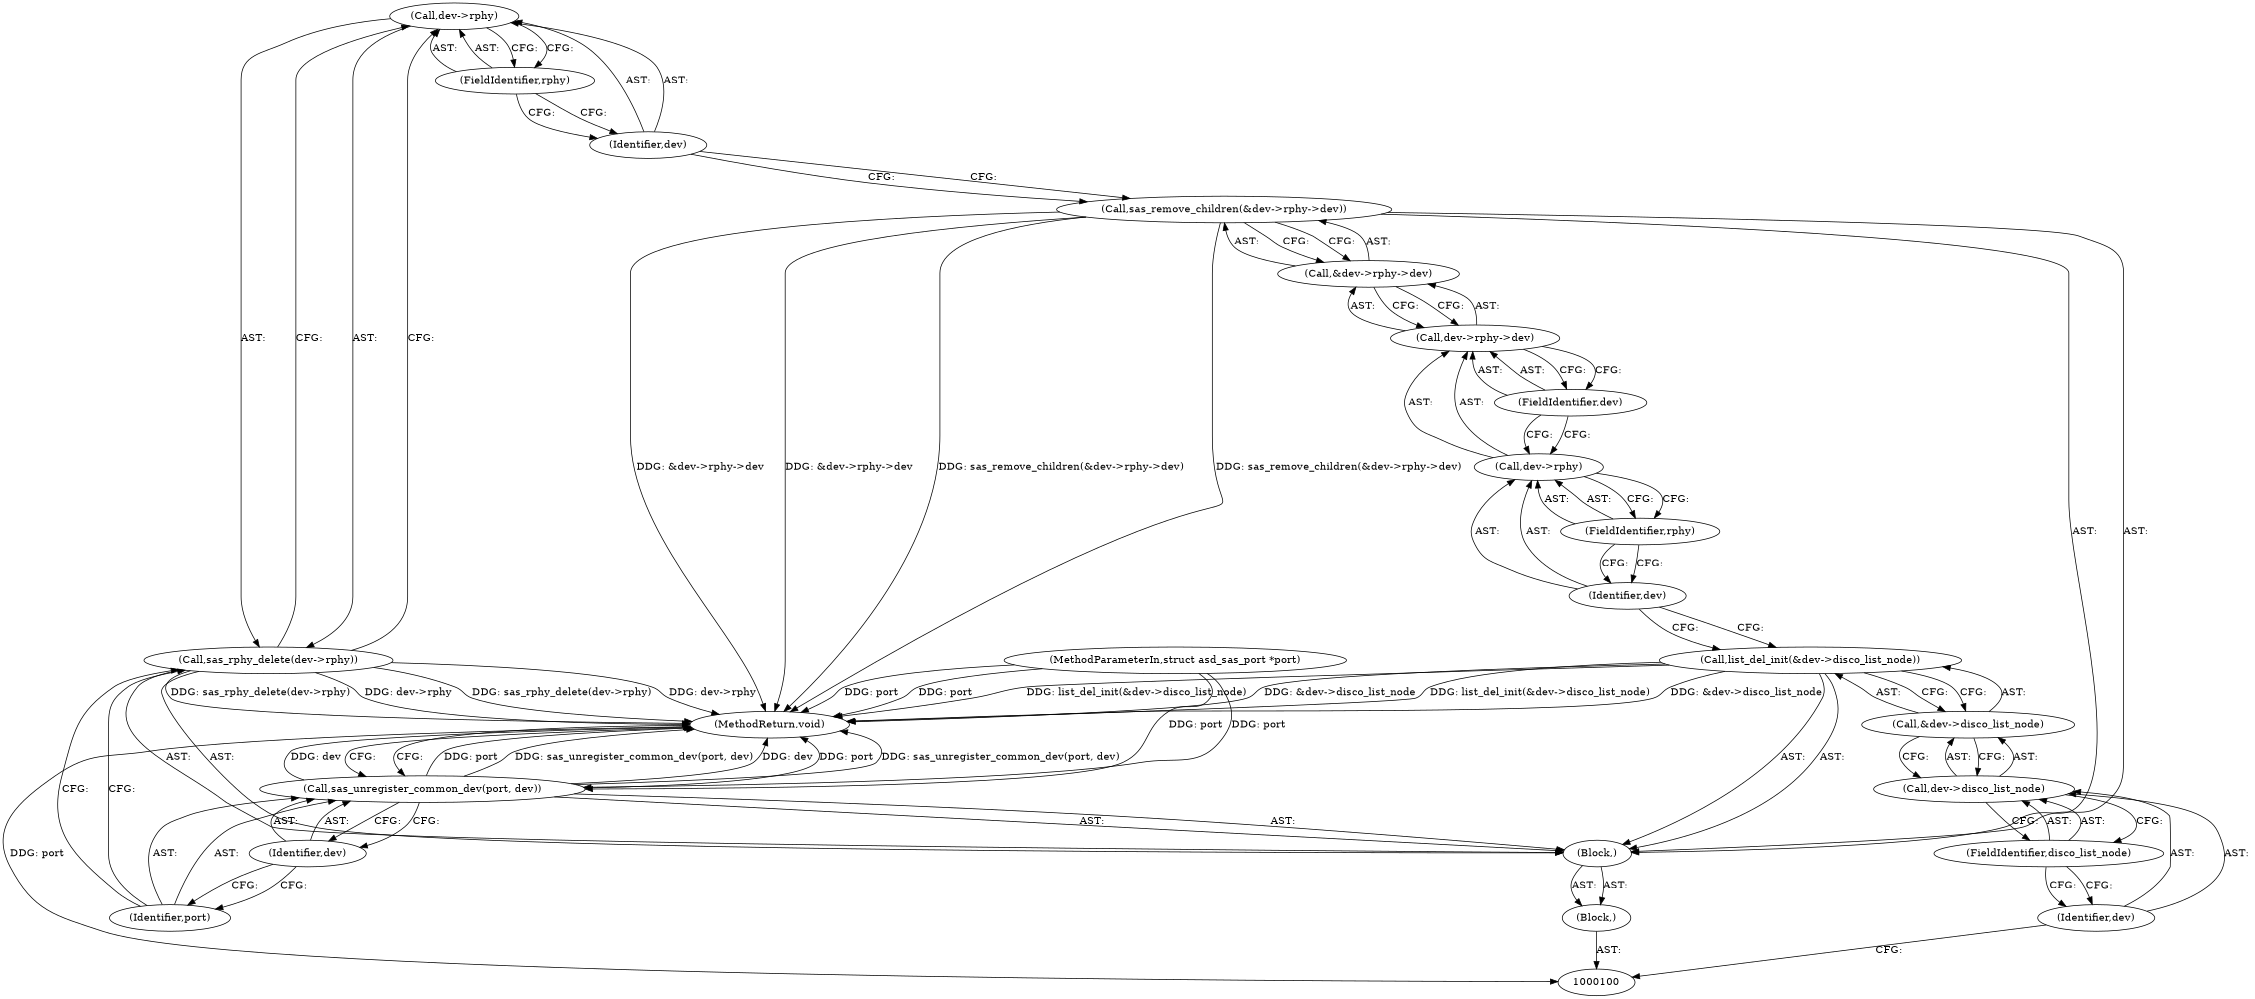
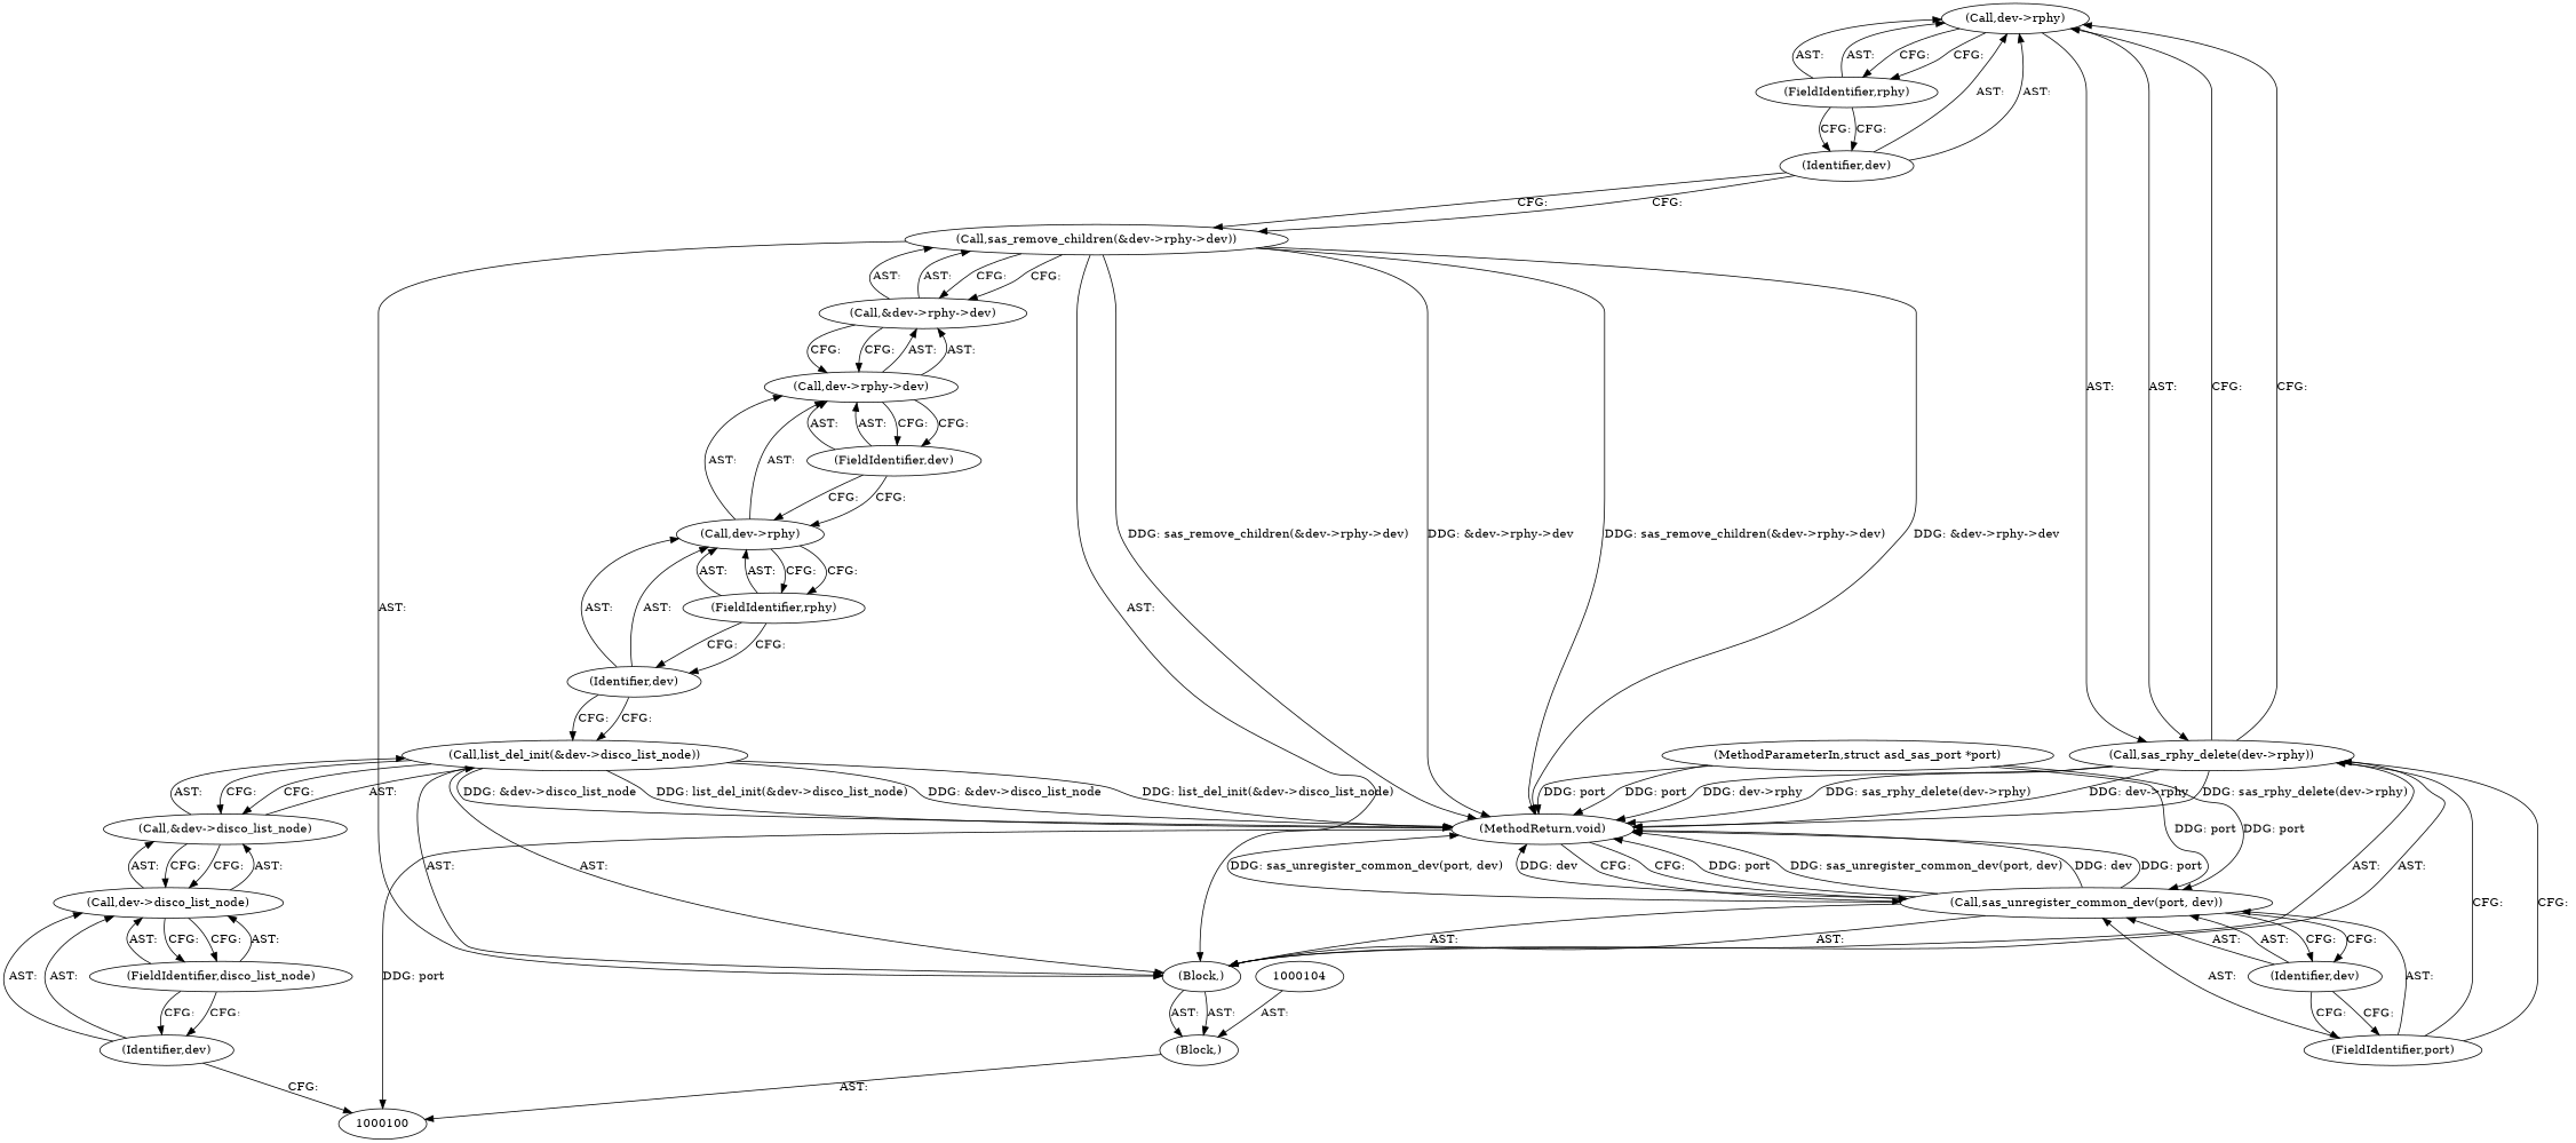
  digraph {
    n1 [label="(Call,dev->rphy)"]
    n2 [label="(Call,sas_rphy_delete(dev->rphy))"]
    n3 [label="(FieldIdentifier,rphy)"]
    n4 [label="(MethodReturn,void)"]
    n5 [label="(Block,)"]
    n6 [label="(Identifier,dev)"]
    n7 [label="(Call,sas_remove_children(&dev->rphy->dev))"]
    n8 [label="(Call,&dev->rphy->dev)"]
    n9 [label="(Call,sas_unregister_common_dev(port, dev))"]
    1000100
    n11 [label="(Block,)"]
    n12 [label="(Identifier,dev)"]
-   n13 [label="(Identifier,port)"]
+   n13 [label="(FieldIdentifier,port)"]
    n14 [label="(MethodParameterIn,struct asd_sas_port *port)"]
    n15 [label="(Call,&dev->disco_list_node)"]
    n16 [label="(Call,dev->disco_list_node)"]
    n17 [label="(Call,list_del_init(&dev->disco_list_node))"]
    n18 [label="(FieldIdentifier,disco_list_node)"]
    n19 [label="(Identifier,dev)"]
    n20 [label="(Call,dev->rphy->dev)"]
    n21 [label="(FieldIdentifier,dev)"]
    n22 [label="(Call,dev->rphy)"]
    n23 [label="(FieldIdentifier,rphy)"]
    n24 [label="(Identifier,dev)"]
+   1000104
    n1 -> n2 [label="AST: "]
    n1 -> n2 [label="AST: "]
    n1 -> n3 [label="CFG: "]
    n1 -> n3 [label="CFG: "]
    n2 -> n1 [label="CFG: "]
    n2 -> n1 [label="CFG: "]
    n2 -> n4 [label="DDG: sas_rphy_delete(dev->rphy)"]
    n2 -> n4 [label="DDG: dev->rphy"]
    n2 -> n4 [label="DDG: sas_rphy_delete(dev->rphy)"]
    n2 -> n4 [label="DDG: dev->rphy"]
    n2 -> n5 [label="AST: "]
    n2 -> n5 [label="AST: "]
    n3 -> n1 [label="AST: "]
    n3 -> n1 [label="AST: "]
    n3 -> n6 [label="CFG: "]
    n3 -> n6 [label="CFG: "]
    n4 -> n9 [label="CFG: "]
    n4 -> n9 [label="CFG: "]
    n4 -> 1000100 [label="DDG: port"]
    n5 -> n11 [label="AST: "]
    n5 -> n11 [label="AST: "]
    n6 -> n1 [label="AST: "]
    n6 -> n1 [label="AST: "]
    n6 -> n7 [label="CFG: "]
    n6 -> n7 [label="CFG: "]
    n7 -> n4 [label="DDG: &dev->rphy->dev"]
    n7 -> n4 [label="DDG: sas_remove_children(&dev->rphy->dev)"]
    n7 -> n4 [label="DDG: &dev->rphy->dev"]
    n7 -> n4 [label="DDG: sas_remove_children(&dev->rphy->dev)"]
    n7 -> n5 [label="AST: "]
    n7 -> n5 [label="AST: "]
    n7 -> n8 [label="CFG: "]
    n7 -> n8 [label="CFG: "]
    n8 -> n7 [label="AST: "]
    n8 -> n7 [label="AST: "]
    n8 -> n20 [label="CFG: "]
    n8 -> n20 [label="CFG: "]
    n9 -> n4 [label="DDG: port"]
    n9 -> n4 [label="DDG: sas_unregister_common_dev(port, dev)"]
    n9 -> n4 [label="DDG: dev"]
    n9 -> n4 [label="DDG: port"]
    n9 -> n4 [label="DDG: sas_unregister_common_dev(port, dev)"]
    n9 -> n4 [label="DDG: dev"]
    n9 -> n5 [label="AST: "]
    n9 -> n5 [label="AST: "]
    n9 -> n12 [label="CFG: "]
    n9 -> n12 [label="CFG: "]
    n11 -> 1000100 [label="AST: "]
    n12 -> n9 [label="AST: "]
    n12 -> n9 [label="AST: "]
    n12 -> n13 [label="CFG: "]
    n12 -> n13 [label="CFG: "]
    n13 -> n2 [label="CFG: "]
    n13 -> n2 [label="CFG: "]
    n13 -> n9 [label="AST: "]
    n13 -> n9 [label="AST: "]
    n14 -> n4 [label="DDG: port"]
    n14 -> n4 [label="DDG: port"]
    n14 -> n9 [label="DDG: port"]
    n14 -> n9 [label="DDG: port"]
    n15 -> n16 [label="CFG: "]
    n15 -> n16 [label="CFG: "]
    n15 -> n17 [label="AST: "]
    n15 -> n17 [label="AST: "]
    n16 -> n15 [label="AST: "]
    n16 -> n15 [label="AST: "]
    n16 -> n18 [label="CFG: "]
    n16 -> n18 [label="CFG: "]
    n17 -> n4 [label="DDG: &dev->disco_list_node"]
    n17 -> n4 [label="DDG: list_del_init(&dev->disco_list_node)"]
    n17 -> n4 [label="DDG: &dev->disco_list_node"]
    n17 -> n4 [label="DDG: list_del_init(&dev->disco_list_node)"]
    n17 -> n5 [label="AST: "]
    n17 -> n5 [label="AST: "]
    n17 -> n15 [label="CFG: "]
    n17 -> n15 [label="CFG: "]
    n18 -> n16 [label="AST: "]
    n18 -> n16 [label="AST: "]
    n18 -> n19 [label="CFG: "]
    n18 -> n19 [label="CFG: "]
    n19 -> 1000100 [label="CFG: "]
    n19 -> n16 [label="AST: "]
    n19 -> n16 [label="AST: "]
    n20 -> n8 [label="AST: "]
    n20 -> n8 [label="AST: "]
    n20 -> n21 [label="CFG: "]
    n20 -> n21 [label="CFG: "]
    n21 -> n20 [label="AST: "]
    n21 -> n20 [label="AST: "]
    n21 -> n22 [label="CFG: "]
    n21 -> n22 [label="CFG: "]
    n22 -> n20 [label="AST: "]
    n22 -> n20 [label="AST: "]
    n22 -> n23 [label="CFG: "]
    n22 -> n23 [label="CFG: "]
    n23 -> n22 [label="AST: "]
    n23 -> n22 [label="AST: "]
    n23 -> n24 [label="CFG: "]
    n23 -> n24 [label="CFG: "]
    n24 -> n17 [label="CFG: "]
    n24 -> n17 [label="CFG: "]
    n24 -> n22 [label="AST: "]
    n24 -> n22 [label="AST: "]
+   1000104 -> n11 [label="AST: "]
  }
